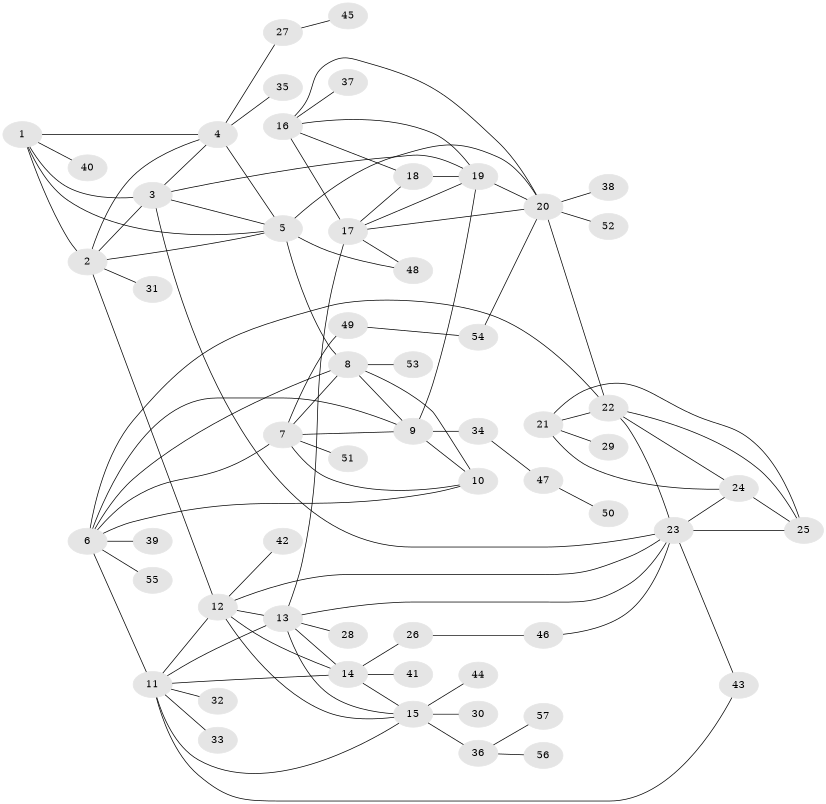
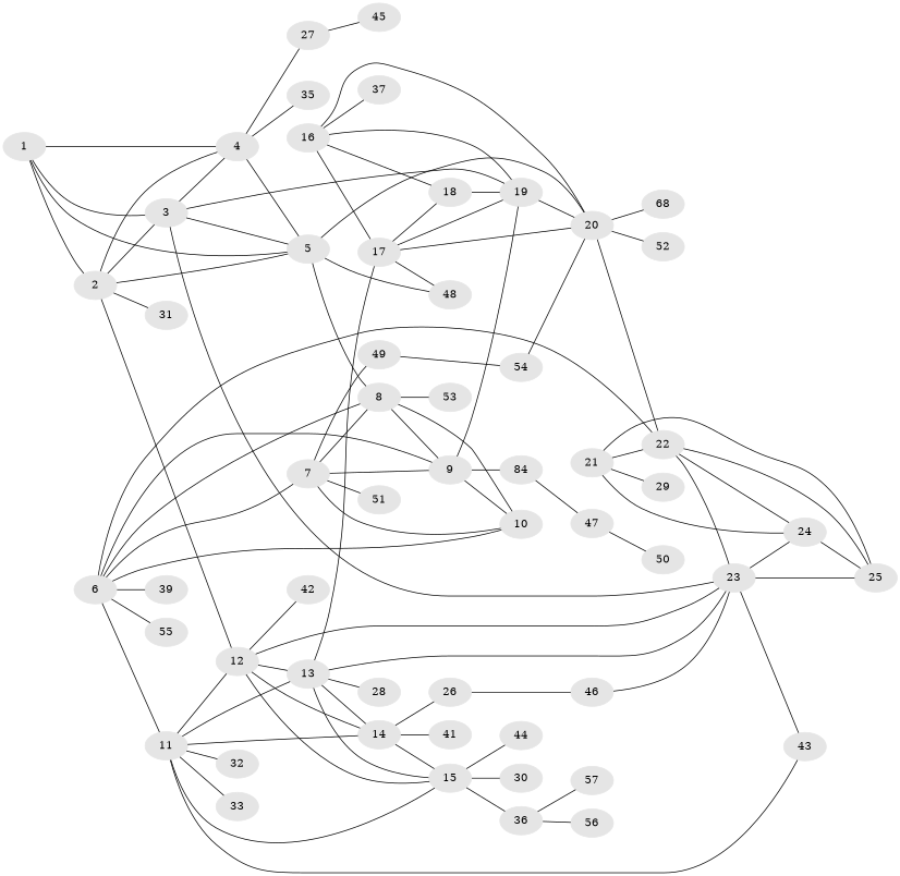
  graph {
    rankdir=LR
    node [color=gray90 style=filled]
    edge [weight=1.0]
    1
    2
    3
    4
    5
-   40
    12
    31
    19
    23
    27
    35
    8
    20
    48
    13
    14
    15
    42
    43
    24
    25
    45
    9
    10
    53
    22
-   38
+   38 [label=68]
    52
    6
    7
    11
    39
    55
    49
    51
-   34
+   34 [label=84]
    32
    33
    54
    47
    17
    28
    26
    41
    30
    36
    44
    18
    46
    56
    57
    16
    37
    21
    29
    50
    1 -- 2
    1 -- 3
    1 -- 4 [weight=5.0]
    1 -- 5
-   1 -- 40
    2 -- 3
    2 -- 4
    2 -- 5
    2 -- 12
    2 -- 31
    3 -- 4
    3 -- 5
    3 -- 19
    3 -- 23
    4 -- 5
    4 -- 27
    4 -- 35
    5 -- 8
    5 -- 20
    5 -- 48
    12 -- 23
    12 -- 13
    12 -- 14
    12 -- 15
    12 -- 42
    19 -- 20
    23 -- 43
    23 -- 24
    23 -- 25 [weight=8.0]
    27 -- 45
    8 -- 9
    8 -- 10
    8 -- 53
    20 -- 22
    20 -- 38
    20 -- 52
    13 -- 23
    13 -- 14
    13 -- 15
    13 -- 17
    13 -- 28 [weight=2.0]
    14 -- 15
    14 -- 26
    14 -- 41
    15 -- 30
    15 -- 36
    15 -- 44
    24 -- 25
    9 -- 19
    9 -- 10
    9 -- 34 [weight=3.0]
    22 -- 23
    22 -- 24
    22 -- 25
    6 -- 8
    6 -- 9
    6 -- 10
    6 -- 22
    6 -- 7
    6 -- 11
    6 -- 39 [weight=4.0]
    6 -- 55
    7 -- 8
    7 -- 9
    7 -- 10
    7 -- 49
    7 -- 51
    11 -- 12
    11 -- 13
    11 -- 14
    11 -- 15
    11 -- 43
    11 -- 32
    11 -- 33
    49 -- 54
    34 -- 47
    54 -- 20
    47 -- 50
    17 -- 19
    17 -- 20
    17 -- 48
    17 -- 18
    26 -- 46
    36 -- 56
    36 -- 57
    18 -- 19 [weight=3.0]
    46 -- 23
    16 -- 19
    16 -- 20
    16 -- 17
    16 -- 18
    16 -- 37
    21 -- 24
    21 -- 25
    21 -- 22
    21 -- 29
  }
